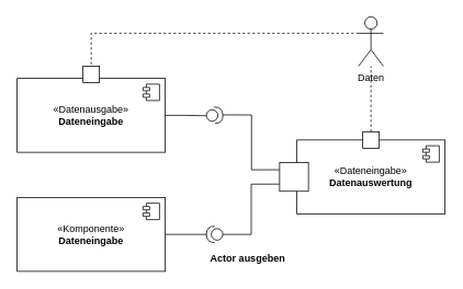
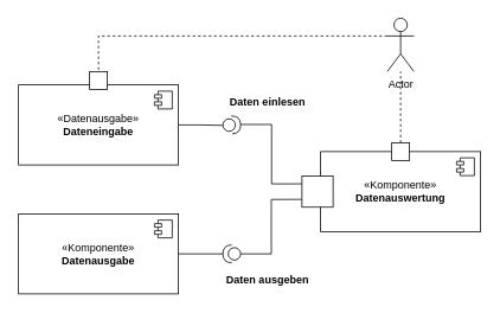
  <mxCell id="0" />
  <mxCell id="1" parent="0" />
  <mxCell id="2" value="«Datenausgabe»&lt;br&gt;&lt;b&gt;Dateneingabe&lt;/b&gt;" style="html=1;dropTarget=0;whiteSpace=wrap;" parent="1" vertex="1"><mxGeometry x="20" y="95" width="180" height="90" as="geometry" /></mxCell>
  <mxCell id="3" value="" style="shape=module;jettyWidth=8;jettyHeight=4;" parent="2" vertex="1"><mxGeometry x="1" width="20" height="20" relative="1" as="geometry"><mxPoint x="-27" y="7" as="offset" /></mxGeometry></mxCell>
- <mxCell id="4" value="«Komponente»&lt;br&gt;&lt;b&gt;Dateneingabe&lt;/b&gt;" style="html=1;dropTarget=0;whiteSpace=wrap;" parent="1" vertex="1"><mxGeometry x="20" y="240" width="180" height="90" as="geometry" /></mxCell>
+ <mxCell id="4" value="«Komponente»&lt;br&gt;&lt;b&gt;Datenausgabe&lt;/b&gt;" style="html=1;dropTarget=0;whiteSpace=wrap;" parent="1" vertex="1"><mxGeometry x="20" y="240" width="180" height="90" as="geometry" /></mxCell>
  <mxCell id="5" value="" style="shape=module;jettyWidth=8;jettyHeight=4;" parent="4" vertex="1"><mxGeometry x="1" width="20" height="20" relative="1" as="geometry"><mxPoint x="-27" y="7" as="offset" /></mxGeometry></mxCell>
- <mxCell id="6" value="«Dateneingabe»&lt;br&gt;&lt;b&gt;Datenauswertung&lt;/b&gt;" style="html=1;dropTarget=0;whiteSpace=wrap;" parent="1" vertex="1"><mxGeometry x="360" y="170" width="180" height="90" as="geometry" /></mxCell>
+ <mxCell id="6" value="«Komponente»&lt;br&gt;&lt;b&gt;Datenauswertung&lt;/b&gt;" style="html=1;dropTarget=0;whiteSpace=wrap;" parent="1" vertex="1"><mxGeometry x="360" y="170" width="180" height="90" as="geometry" /></mxCell>
  <mxCell id="7" value="" style="shape=module;jettyWidth=8;jettyHeight=4;" parent="6" vertex="1"><mxGeometry x="1" width="20" height="20" relative="1" as="geometry"><mxPoint x="-27" y="7" as="offset" /></mxGeometry></mxCell>
  <mxCell id="8" value="" style="shape=providedRequiredInterface;html=1;verticalLabelPosition=bottom;sketch=0;rotation=-3;" parent="1" vertex="1"><mxGeometry x="250" y="130" width="20" height="20" as="geometry" /></mxCell>
  <mxCell id="9" style="edgeStyle=orthogonalEdgeStyle;rounded=0;orthogonalLoop=1;jettySize=auto;html=1;exitX=1;exitY=0.5;exitDx=0;exitDy=0;entryX=0;entryY=0.5;entryDx=0;entryDy=0;entryPerimeter=0;startArrow=none;startFill=0;endArrow=none;endFill=0;" parent="1" source="2" target="8" edge="1"><mxGeometry relative="1" as="geometry" /></mxCell>
  <mxCell id="10" style="edgeStyle=orthogonalEdgeStyle;rounded=0;orthogonalLoop=1;jettySize=auto;html=1;exitX=1;exitY=0.5;exitDx=0;exitDy=0;exitPerimeter=0;entryX=0;entryY=0.25;entryDx=0;entryDy=0;endArrow=none;endFill=0;" parent="1" source="8" target="17" edge="1"><mxGeometry relative="1" as="geometry" /></mxCell>
  <mxCell id="11" style="edgeStyle=orthogonalEdgeStyle;rounded=0;orthogonalLoop=1;jettySize=auto;html=1;exitX=1;exitY=0.5;exitDx=0;exitDy=0;exitPerimeter=0;entryX=1;entryY=0.5;entryDx=0;entryDy=0;endArrow=none;endFill=0;" parent="1" source="12" target="4" edge="1"><mxGeometry relative="1" as="geometry" /></mxCell>
  <mxCell id="12" value="" style="shape=providedRequiredInterface;html=1;verticalLabelPosition=bottom;sketch=0;rotation=-180;" parent="1" vertex="1"><mxGeometry x="250" y="275" width="20" height="20" as="geometry" /></mxCell>
  <mxCell id="13" style="edgeStyle=orthogonalEdgeStyle;rounded=0;orthogonalLoop=1;jettySize=auto;html=1;exitX=0;exitY=0.75;exitDx=0;exitDy=0;entryX=0;entryY=0.5;entryDx=0;entryDy=0;entryPerimeter=0;endArrow=none;endFill=0;" parent="1" source="17" target="12" edge="1"><mxGeometry relative="1" as="geometry" /></mxCell>
- <mxCell id="15" value="&lt;font style=&quot;font-size: 12px;&quot;&gt;Actor ausgeben&lt;/font&gt;" style="text;strokeColor=none;fillColor=none;html=1;fontSize=24;fontStyle=1;verticalAlign=middle;align=center;" parent="1" vertex="1"><mxGeometry x="250" y="290" width="100" height="40" as="geometry" /></mxCell>
+ <mxCell id="14" value="&lt;font style=&quot;font-size: 12px;&quot;&gt;Daten einlesen&lt;/font&gt;" style="text;strokeColor=none;fillColor=none;html=1;fontSize=24;fontStyle=1;verticalAlign=middle;align=center;" parent="1" vertex="1"><mxGeometry x="250" y="90" width="100" height="40" as="geometry" /></mxCell>
+ <mxCell id="15" value="&lt;font style=&quot;font-size: 12px;&quot;&gt;Daten ausgeben&lt;/font&gt;" style="text;strokeColor=none;fillColor=none;html=1;fontSize=24;fontStyle=1;verticalAlign=middle;align=center;" parent="1" vertex="1"><mxGeometry x="250" y="290" width="100" height="40" as="geometry" /></mxCell>
  <mxCell id="16" value="" style="whiteSpace=wrap;html=1;aspect=fixed;" vertex="1" parent="1"><mxGeometry x="100" y="80" width="20" height="20" as="geometry" /></mxCell>
  <mxCell id="17" value="" style="whiteSpace=wrap;html=1;aspect=fixed;" vertex="1" parent="1"><mxGeometry x="339" y="197.5" width="35" height="35" as="geometry" /></mxCell>
  <mxCell id="18" style="edgeStyle=orthogonalEdgeStyle;rounded=0;orthogonalLoop=1;jettySize=auto;html=1;exitX=0.5;exitY=0;exitDx=0;exitDy=0;startArrow=none;startFill=0;endArrow=none;endFill=0;dashed=1;" edge="1" parent="1" source="19" target="21"><mxGeometry relative="1" as="geometry" /></mxCell>
  <mxCell id="19" value="" style="whiteSpace=wrap;html=1;aspect=fixed;" vertex="1" parent="1"><mxGeometry x="440" y="160" width="20" height="20" as="geometry" /></mxCell>
  <mxCell id="20" style="edgeStyle=orthogonalEdgeStyle;rounded=0;orthogonalLoop=1;jettySize=auto;html=1;exitX=0;exitY=0.333;exitDx=0;exitDy=0;exitPerimeter=0;endArrow=none;endFill=0;entryX=0.5;entryY=0;entryDx=0;entryDy=0;dashed=1;" edge="1" parent="1" source="21" target="16"><mxGeometry relative="1" as="geometry"><mxPoint x="110" y="40" as="targetPoint" /></mxGeometry></mxCell>
- <mxCell id="21" value="Daten" style="shape=umlActor;verticalLabelPosition=bottom;verticalAlign=top;html=1;outlineConnect=0;" vertex="1" parent="1"><mxGeometry x="435" y="20" width="30" height="60" as="geometry" /></mxCell>
+ <mxCell id="21" value="Actor" style="shape=umlActor;verticalLabelPosition=bottom;verticalAlign=top;html=1;outlineConnect=0;" vertex="1" parent="1"><mxGeometry x="435" y="20" width="30" height="60" as="geometry" /></mxCell>
